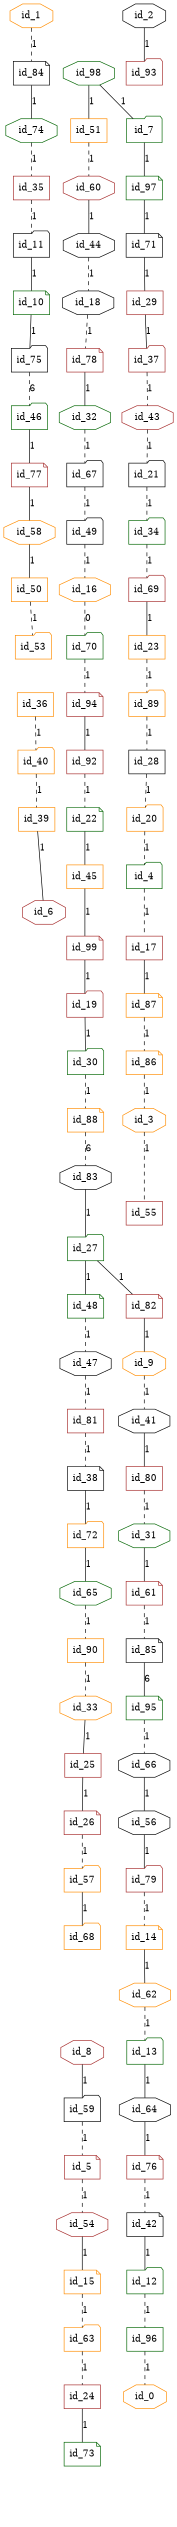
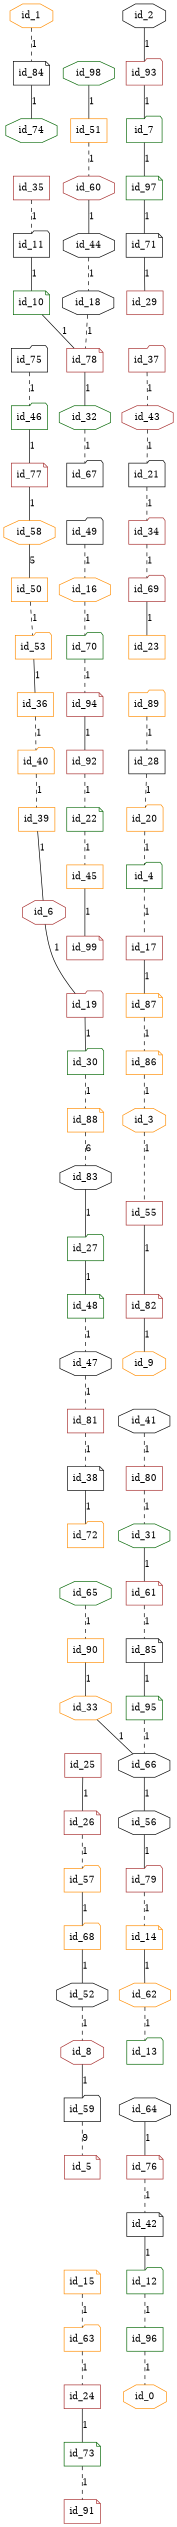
  graph {
    node [color=brown shape=octagon]
    edge [style=dashed]
    id_0 [color=darkorange]
    id_98 [color=darkgreen]
    id_51 [color=darkorange shape=box]
    id_1 [color=darkorange]
    id_84 [color=black shape=note]
    id_74 [color=darkgreen]
    id_2 [color=black]
    id_93 [shape=folder]
    id_7 [color=darkgreen shape=folder]
    id_3 [color=darkorange]
    id_55 [shape=box]
    id_82 [shape=note]
    id_4 [color=darkgreen shape=folder]
    id_17 [shape=box]
    id_87 [color=darkorange shape=note]
    id_5 [shape=note]
-   id_54
    id_15 [color=darkorange shape=note]
    id_19 [shape=folder]
    id_6
    id_30 [color=darkgreen shape=folder]
    id_97 [color=darkgreen shape=note]
    id_71 [color=black shape=note]
    id_59 [color=black shape=folder]
    id_8
    id_9 [color=darkorange]
    id_41 [color=black]
    id_80 [shape=box]
    id_10 [color=darkgreen shape=note]
    id_75 [color=black shape=folder]
    id_46 [color=darkgreen shape=folder]
    id_11 [color=black shape=folder]
    id_12 [color=darkgreen shape=folder]
    id_96 [color=darkgreen shape=box]
    id_13 [color=darkgreen shape=folder]
    id_64 [color=black]
    id_76 [shape=note]
    id_14 [color=darkorange shape=note]
    id_62 [color=darkorange]
    id_63 [color=darkorange shape=folder]
    id_24 [shape=box]
    id_16 [color=darkorange]
    id_70 [color=darkgreen shape=folder]
    id_94 [shape=note]
    id_86 [color=darkorange shape=note]
    id_18 [color=black]
    id_78 [shape=note]
    id_32 [color=darkgreen]
    id_88 [color=darkorange shape=note]
    id_20 [color=darkorange shape=folder]
    id_21 [color=black shape=folder]
-   id_34 [color=darkgreen shape=folder]
+   id_34 [shape=folder]
    id_69 [shape=folder]
    id_22 [color=darkgreen shape=note]
    id_45 [color=darkorange shape=box]
    id_99 [shape=note]
    id_23 [color=darkorange shape=box]
    id_89 [color=darkorange shape=folder]
    id_28 [color=black shape=box]
    id_73 [color=darkgreen shape=note]
+   id_91 [shape=note]
    id_25 [shape=box]
    id_26 [shape=note]
    id_57 [color=darkorange shape=folder]
    id_68 [color=darkorange shape=folder]
    id_27 [color=darkgreen shape=folder]
    id_48 [color=darkgreen shape=note]
    id_47 [color=black]
    id_29 [shape=box]
    id_37 [shape=folder]
    id_43
    id_83 [color=black]
    id_31 [color=darkgreen]
    id_61 [shape=note]
    id_85 [color=black shape=note]
    id_67 [color=black shape=folder]
    id_49 [color=black shape=folder]
    id_33 [color=darkorange]
    id_35 [shape=box]
    id_36 [color=darkorange shape=box]
    id_40 [color=darkorange shape=folder]
    id_39 [color=darkorange shape=box]
    id_38 [color=black shape=note]
    id_72 [color=darkorange shape=folder]
    id_65 [color=darkgreen]
    id_42 [color=black shape=note]
    id_44 [color=black]
    id_77 [shape=note]
    id_58 [color=darkorange]
    id_81 [shape=box]
    id_50 [color=darkorange shape=box]
    id_53 [color=darkorange shape=folder]
    id_60
+   id_52 [color=black]
    id_56 [color=black]
    id_79 [shape=folder]
    id_95 [color=darkgreen shape=note]
    id_90 [color=darkorange shape=box]
    id_66 [color=black]
    id_92 [shape=box]
    id_98 -- id_51 [label=1 style=solid]
    id_51 -- id_60 [label=1]
    id_1 -- id_84 [label=1]
    id_84 -- id_74 [label=1 style=solid]
-   id_74 -- id_35 [label=1]
    id_2 -- id_93 [label=1 style=solid]
-   id_98 -- id_7 [label=1 style=solid]
+   id_93 -- id_7 [label=1 style=solid]
    id_7 -- id_97 [label=1 style=solid]
    id_3 -- id_55 [label=1]
-   id_27 -- id_82 [label=1 style=solid]
+   id_55 -- id_82 [label=1 style=solid]
    id_82 -- id_9 [label=1 style=solid]
    id_4 -- id_17 [label=1]
    id_17 -- id_87 [label=1 style=solid]
    id_87 -- id_86 [label=1]
-   id_5 -- id_54 [label=1]
-   id_54 -- id_15 [label=1 style=solid]
    id_15 -- id_63 [label=1]
    id_19 -- id_30 [label=1 style=solid]
-   id_99 -- id_19 [label=1 style=solid]
+   id_6 -- id_19 [label=1 style=solid]
    id_30 -- id_88 [label=1]
    id_97 -- id_71 [label=1 style=solid]
    id_71 -- id_29 [label=1 style=solid]
-   id_59 -- id_5 [label=1]
+   id_59 -- id_5 [label=9]
    id_8 -- id_59 [label=1 style=solid]
-   id_9 -- id_41 [label=1]
-   id_41 -- id_80 [label=1 style=solid]
+   id_41 -- id_80 [label=1]
    id_80 -- id_31 [label=1]
-   id_10 -- id_75 [label=1 style=solid]
-   id_75 -- id_46 [label=6]
+   id_10 -- id_78 [label=1 style=solid]
+   id_75 -- id_46 [label=1]
    id_46 -- id_77 [label=1 style=solid]
    id_11 -- id_10 [label=1 style=solid]
    id_12 -- id_96 [label=1]
    id_96 -- id_0 [label=1]
-   id_13 -- id_64 [label=1 style=solid]
    id_64 -- id_76 [label=1 style=solid]
    id_76 -- id_42 [label=1]
    id_14 -- id_62 [label=1 style=solid]
    id_62 -- id_13 [label=1]
    id_63 -- id_24 [label=1]
    id_24 -- id_73 [label=1 style=solid]
-   id_16 -- id_70 [label=0]
+   id_16 -- id_70 [label=1]
    id_70 -- id_94 [label=1]
    id_94 -- id_92 [label=1 style=solid]
    id_86 -- id_3 [label=1]
    id_18 -- id_78 [label=1]
    id_78 -- id_32 [label=1 style=solid]
    id_32 -- id_67 [label=1]
    id_88 -- id_83 [label=6]
    id_20 -- id_4 [label=1]
    id_21 -- id_34 [label=1]
    id_34 -- id_69 [label=1]
    id_69 -- id_23 [label=1 style=solid]
-   id_22 -- id_45 [label=1 style=solid]
+   id_22 -- id_45 [label=1]
    id_45 -- id_99 [label=1 style=solid]
-   id_23 -- id_89 [label=1]
    id_89 -- id_28 [label=1]
    id_28 -- id_20 [label=1]
+   id_73 -- id_91 [label=1]
    id_25 -- id_26 [label=1 style=solid]
    id_26 -- id_57 [label=1]
    id_57 -- id_68 [label=1 style=solid]
+   id_68 -- id_52 [label=1 style=solid]
    id_27 -- id_48 [label=1 style=solid]
    id_48 -- id_47 [label=1]
    id_47 -- id_81 [label=1]
-   id_29 -- id_37 [label=1 style=solid]
    id_37 -- id_43 [label=1]
    id_43 -- id_21 [label=1]
    id_83 -- id_27 [label=1 style=solid]
    id_31 -- id_61 [label=1 style=solid]
    id_61 -- id_85 [label=1]
-   id_85 -- id_95 [label=6 style=solid]
-   id_67 -- id_49 [label=1]
+   id_85 -- id_95 [label=1 style=solid]
    id_49 -- id_16 [label=1]
-   id_33 -- id_25 [label=1 style=solid]
+   id_33 -- id_66 [label=1 style=solid]
    id_35 -- id_11 [label=1]
    id_36 -- id_40 [label=1]
    id_40 -- id_39 [label=1]
    id_39 -- id_6 [label=1 style=solid]
    id_38 -- id_72 [label=1 style=solid]
-   id_72 -- id_65 [label=1 style=solid]
    id_65 -- id_90 [label=1]
    id_42 -- id_12 [label=1 style=solid]
    id_44 -- id_18 [label=1]
    id_77 -- id_58 [label=1 style=solid]
-   id_58 -- id_50 [label=1 style=solid]
+   id_58 -- id_50 [label=5 style=solid]
    id_81 -- id_38 [label=1]
    id_50 -- id_53 [label=1]
+   id_53 -- id_36 [label=1 style=solid]
    id_60 -- id_44 [label=1 style=solid]
+   id_52 -- id_8 [label=1]
    id_56 -- id_79 [label=1 style=solid]
    id_79 -- id_14 [label=1]
    id_95 -- id_66 [label=1]
-   id_90 -- id_33 [label=1]
+   id_90 -- id_33 [label=1 style=solid]
    id_66 -- id_56 [label=1 style=solid]
    id_92 -- id_22 [label=1]
  }
